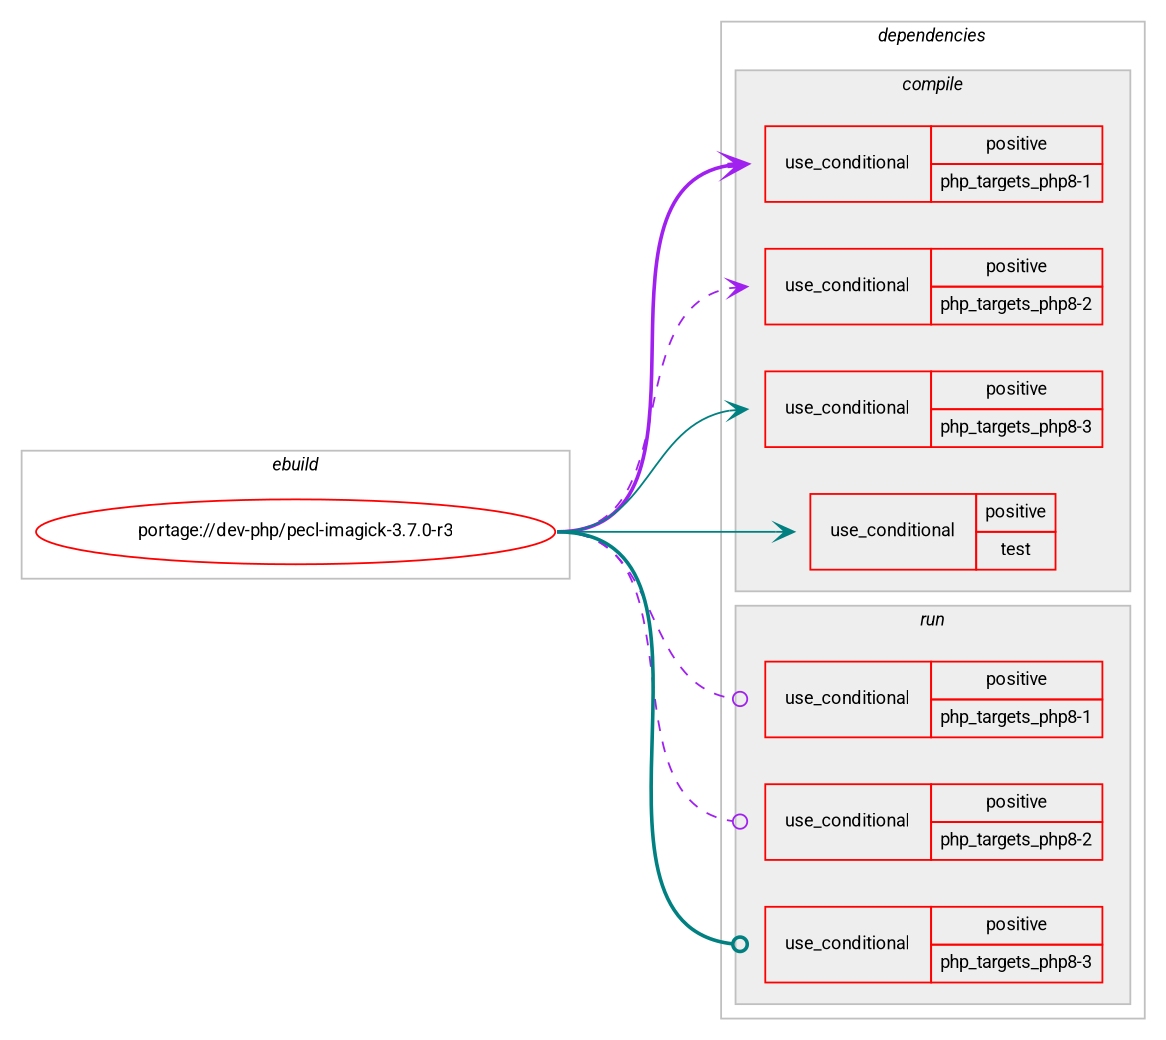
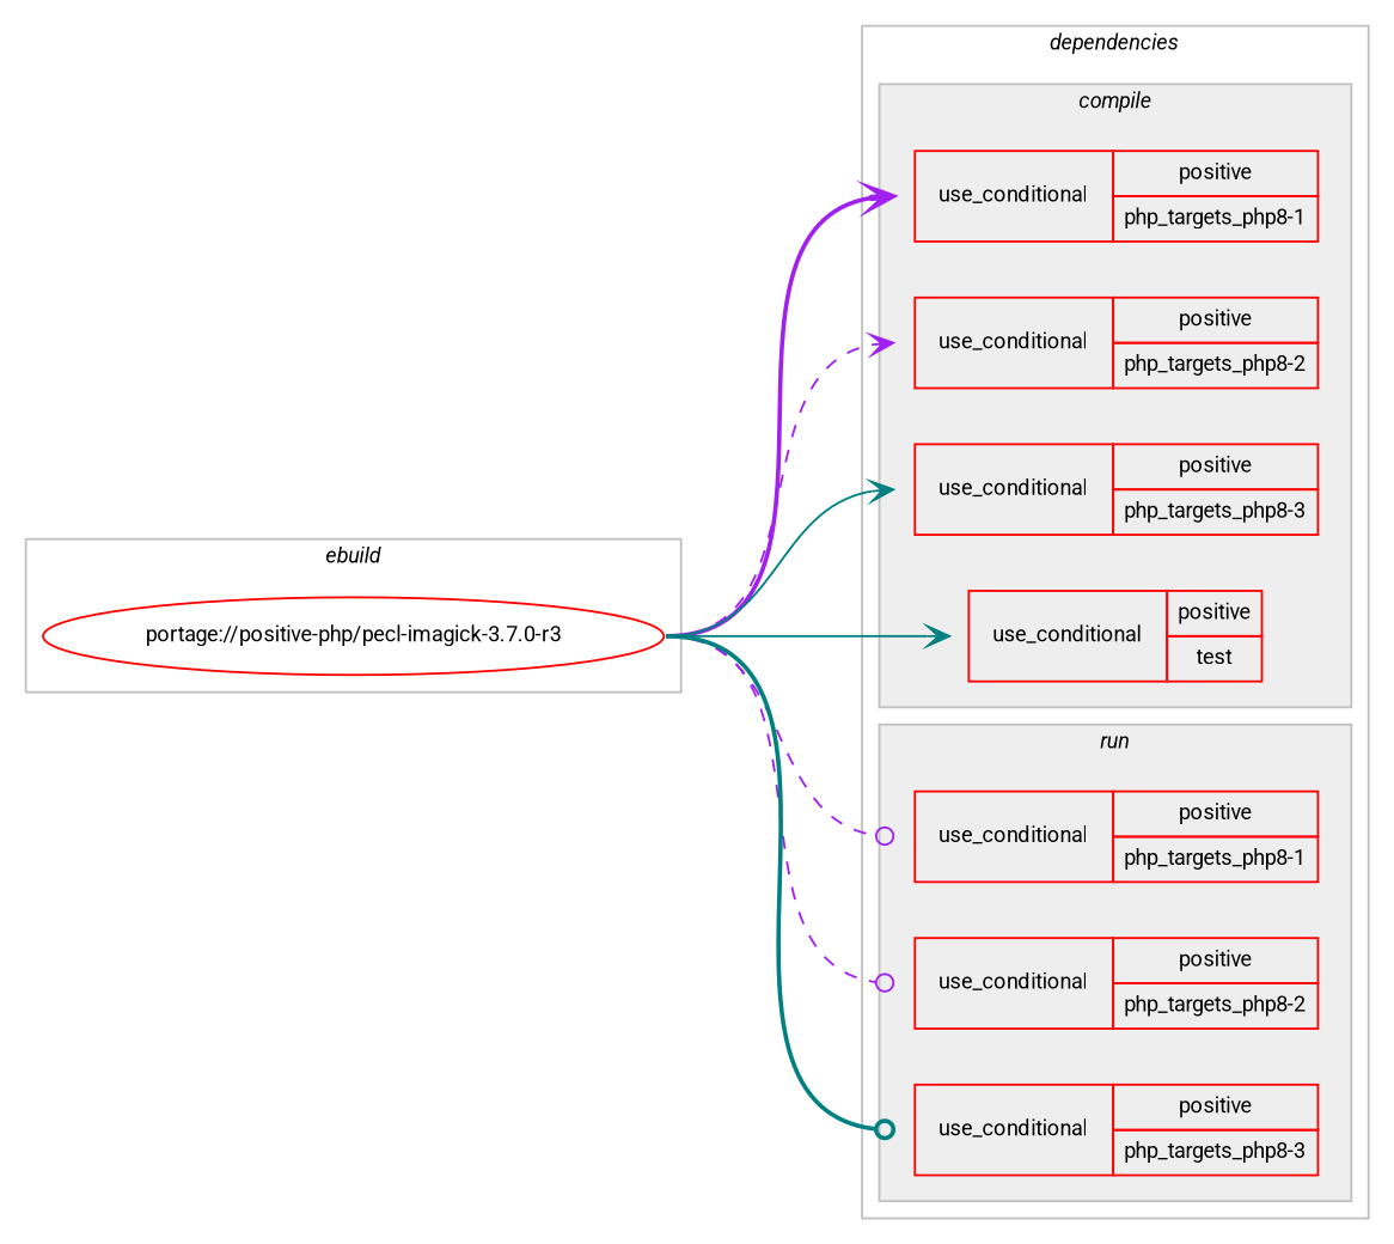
  digraph {
    compound=true
    concentrate=true
    fontname=Roboto
    fontsize=10
    newrank=true
    rankdir=LR
    ranksep=1.5
    node [color=red fontname=Roboto fontsize=10 shape=none]
    edge [arrowhead=vee headport=w style=dashed tailport=e weight=20 color=purple fontname=Roboto]
-   n1 [label="portage://dev-php/pecl-imagick-3.7.0-r3" width=4 style=filled fillcolor=white shape=""]
+   n1 [label="portage://positive-php/pecl-imagick-3.7.0-r3" width=4 style=filled fillcolor=white shape=""]
    n2 [label=<<TABLE BORDER="0" CELLBORDER="1" CELLSPACING="0" CELLPADDING="4"><TR><TD ROWSPAN="3" CELLPADDING="10">use_conditional</TD></TR><TR><TD>positive</TD></TR><TR><TD>php_targets_php8-1</TD></TR></TABLE>>]
    n3 [label=<<TABLE BORDER="0" CELLBORDER="1" CELLSPACING="0" CELLPADDING="4"><TR><TD ROWSPAN="3" CELLPADDING="10">use_conditional</TD></TR><TR><TD>positive</TD></TR><TR><TD>php_targets_php8-2</TD></TR></TABLE>>]
    n4 [label=<<TABLE BORDER="0" CELLBORDER="1" CELLSPACING="0" CELLPADDING="4"><TR><TD ROWSPAN="3" CELLPADDING="10">use_conditional</TD></TR><TR><TD>positive</TD></TR><TR><TD>php_targets_php8-3</TD></TR></TABLE>>]
    n5 [label=<<TABLE BORDER="0" CELLBORDER="1" CELLSPACING="0" CELLPADDING="4"><TR><TD ROWSPAN="3" CELLPADDING="10">use_conditional</TD></TR><TR><TD>positive</TD></TR><TR><TD>test</TD></TR></TABLE>>]
    n6 [label=<<TABLE BORDER="0" CELLBORDER="1" CELLSPACING="0" CELLPADDING="4"><TR><TD ROWSPAN="3" CELLPADDING="10">use_conditional</TD></TR><TR><TD>positive</TD></TR><TR><TD>php_targets_php8-1</TD></TR></TABLE>>]
    n7 [label=<<TABLE BORDER="0" CELLBORDER="1" CELLSPACING="0" CELLPADDING="4"><TR><TD ROWSPAN="3" CELLPADDING="10">use_conditional</TD></TR><TR><TD>positive</TD></TR><TR><TD>php_targets_php8-2</TD></TR></TABLE>>]
    n8 [label=<<TABLE BORDER="0" CELLBORDER="1" CELLSPACING="0" CELLPADDING="4"><TR><TD ROWSPAN="3" CELLPADDING="10">use_conditional</TD></TR><TR><TD>positive</TD></TR><TR><TD>php_targets_php8-3</TD></TR></TABLE>>]
    subgraph cluster_1 {
      color=gray
      label=<<i>ebuild</i>>
      rank=same
      n1
    }
    subgraph cluster_2 {
      color=gray
      label=<<i>dependencies</i>>
      subgraph cluster_3 {
        color=gray
        fillcolor="#eeeeee"
        label=<<i>compile</i>>
        style=filled
        subgraph sub_4 {
          color=gray
          fillcolor="#eeeeee"
          label=<<i>compile</i>>
          style=filled
          n2
        }
        subgraph sub_5 {
          color=gray
          fillcolor="#eeeeee"
          label=<<i>compile</i>>
          style=filled
          n3
        }
        subgraph sub_6 {
          color=gray
          fillcolor="#eeeeee"
          label=<<i>compile</i>>
          style=filled
          n4
        }
        subgraph sub_7 {
          color=gray
          fillcolor="#eeeeee"
          label=<<i>compile</i>>
          style=filled
          n5
        }
      }
      subgraph cluster_8 {
        color=gray
        fillcolor="#eeeeee"
        label=<<i>compile and run</i>>
        style=filled
      }
      subgraph cluster_9 {
        color=gray
        fillcolor="#eeeeee"
        label=<<i>run</i>>
        style=filled
        subgraph sub_10 {
          color=gray
          fillcolor="#eeeeee"
          label=<<i>run</i>>
          style=filled
          n6
        }
        subgraph sub_11 {
          color=gray
          fillcolor="#eeeeee"
          label=<<i>run</i>>
          style=filled
          n7
        }
        subgraph sub_12 {
          color=gray
          fillcolor="#eeeeee"
          label=<<i>run</i>>
          style=filled
          n8
        }
      }
    }
    subgraph cluster_13 {
      color=gray
      label=<<i>candidates</i>>
      rank=same
    }
    n1 -> n2 [style=bold]
    n1 -> n3
    n1 -> n4 [style=solid color=teal]
    n1 -> n5 [style=solid color=teal]
    n1 -> n6 [arrowhead=odot]
    n1 -> n7 [arrowhead=odot]
    n1 -> n8 [arrowhead=odot style=bold color=teal]
  }
